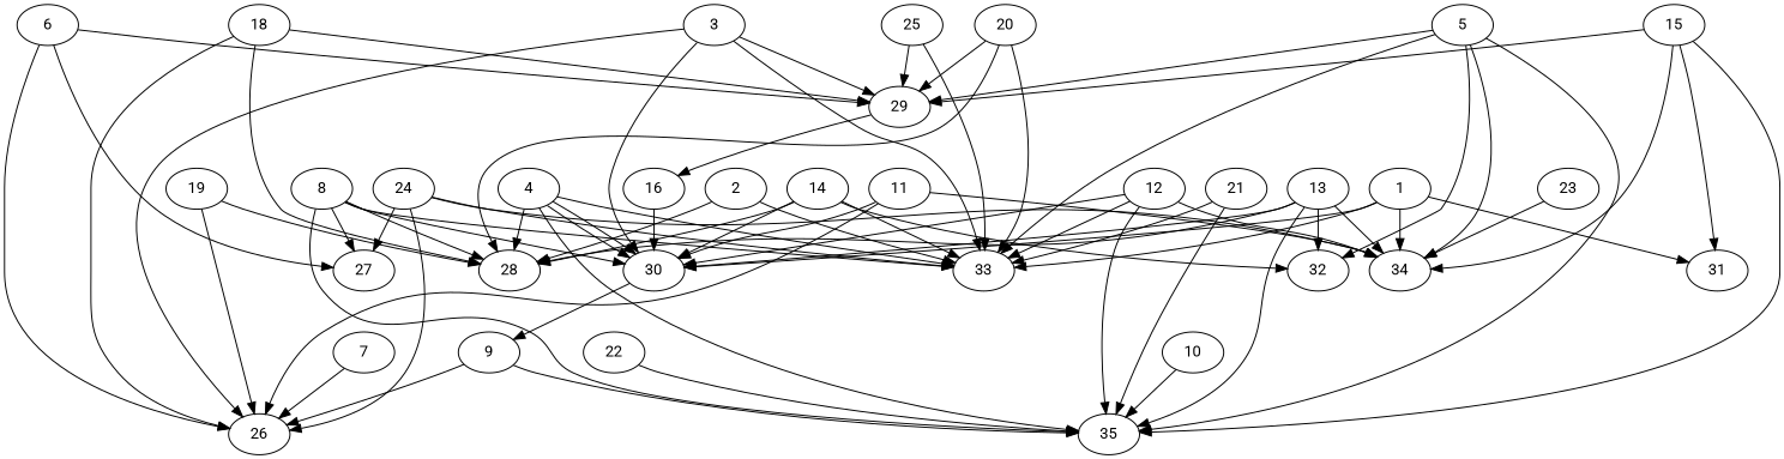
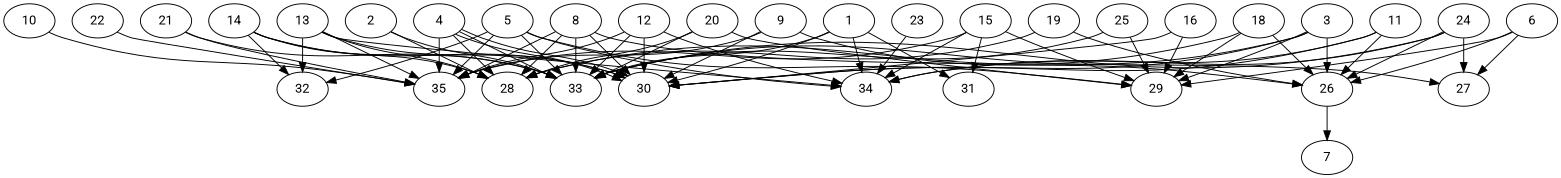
  digraph {
    fontname=Roboto
    node [alpha=0.09 fontname=Roboto]
    edge [fontname=Roboto]
    1 [alpha=0.07 expect_size=52121600]
    30 [alpha=0.01 expect_size=36511744]
    31 [alpha=0.19 expect_size=13238272]
    33 [alpha=0.10 expect_size=27592704]
    34 [expect_size=16193536]
    2 [alpha=0.14 expect_size=25519104]
    28 [alpha=0.03 expect_size=39810048]
    3 [alpha=0.11 expect_size=30310400]
    26 [alpha=0.16 expect_size=43307008]
    29 [alpha=0.03 expect_size=10718208]
    4 [alpha=0.03 expect_size=18134016]
    35 [alpha=0.03 expect_size=13657088]
    5 [alpha=0.14 expect_size=34203648]
    32 [alpha=0.04 expect_size=34964480]
    6 [alpha=0.07 expect_size=15954944]
    27 [alpha=0.01 expect_size=16596992]
    7 [alpha=0.19 expect_size=17217536]
    8 [alpha=0.17 expect_size=44232704]
    9 [alpha=0.10 expect_size=45453312]
    10 [alpha=0.05 expect_size=50152448]
    11 [alpha=0.05 expect_size=51683328]
    12 [alpha=0.01 expect_size=22134784]
    13 [alpha=0.14 expect_size=8553472]
    14 [alpha=0.00 expect_size=34137088]
    15 [expect_size=41629696]
    16 [expect_size=26443776]
    18 [alpha=0.08 expect_size=41273344]
    19 [alpha=0.11 expect_size=35287040]
    20 [alpha=0.10 expect_size=11837440]
    21 [expect_size=22884352]
    22 [alpha=0.17 expect_size=34124800]
    23 [alpha=0.15 expect_size=36499456]
    24 [alpha=0.19 expect_size=22261760]
    25 [alpha=0.15 expect_size=22994944]
    1 -> 30
    1 -> 31
    1 -> 33
    1 -> 34
    2 -> 33
    2 -> 28
    3 -> 30
    3 -> 33
    3 -> 26
    3 -> 29
    4 -> 30
    4 -> 30
    4 -> 33
    4 -> 28
    4 -> 35
    5 -> 33
    5 -> 34
    5 -> 29
    5 -> 35
    5 -> 32
    6 -> 26
    6 -> 29
    6 -> 27
-   7 -> 26
+   26 -> 7
    8 -> 30
    8 -> 33
    8 -> 28
    8 -> 35
    8 -> 27
-   30 -> 9
+   9 -> 30
    9 -> 26
    9 -> 35
    10 -> 35
    11 -> 30
    11 -> 34
    11 -> 26
    12 -> 30
    12 -> 33
    12 -> 34
    12 -> 35
    13 -> 30
    13 -> 34
    13 -> 28
    13 -> 35
    13 -> 32
    14 -> 30
    14 -> 33
    14 -> 28
    14 -> 32
    15 -> 31
    15 -> 34
    15 -> 29
    15 -> 35
    16 -> 30
-   29 -> 16
+   16 -> 29
    18 -> 28
    18 -> 26
    18 -> 29
    19 -> 28
    19 -> 26
    20 -> 33
    20 -> 28
    20 -> 29
    21 -> 33
    21 -> 35
    22 -> 35
    23 -> 34
    24 -> 33
    24 -> 34
    24 -> 26
    24 -> 27
    25 -> 33
    25 -> 29
  }
